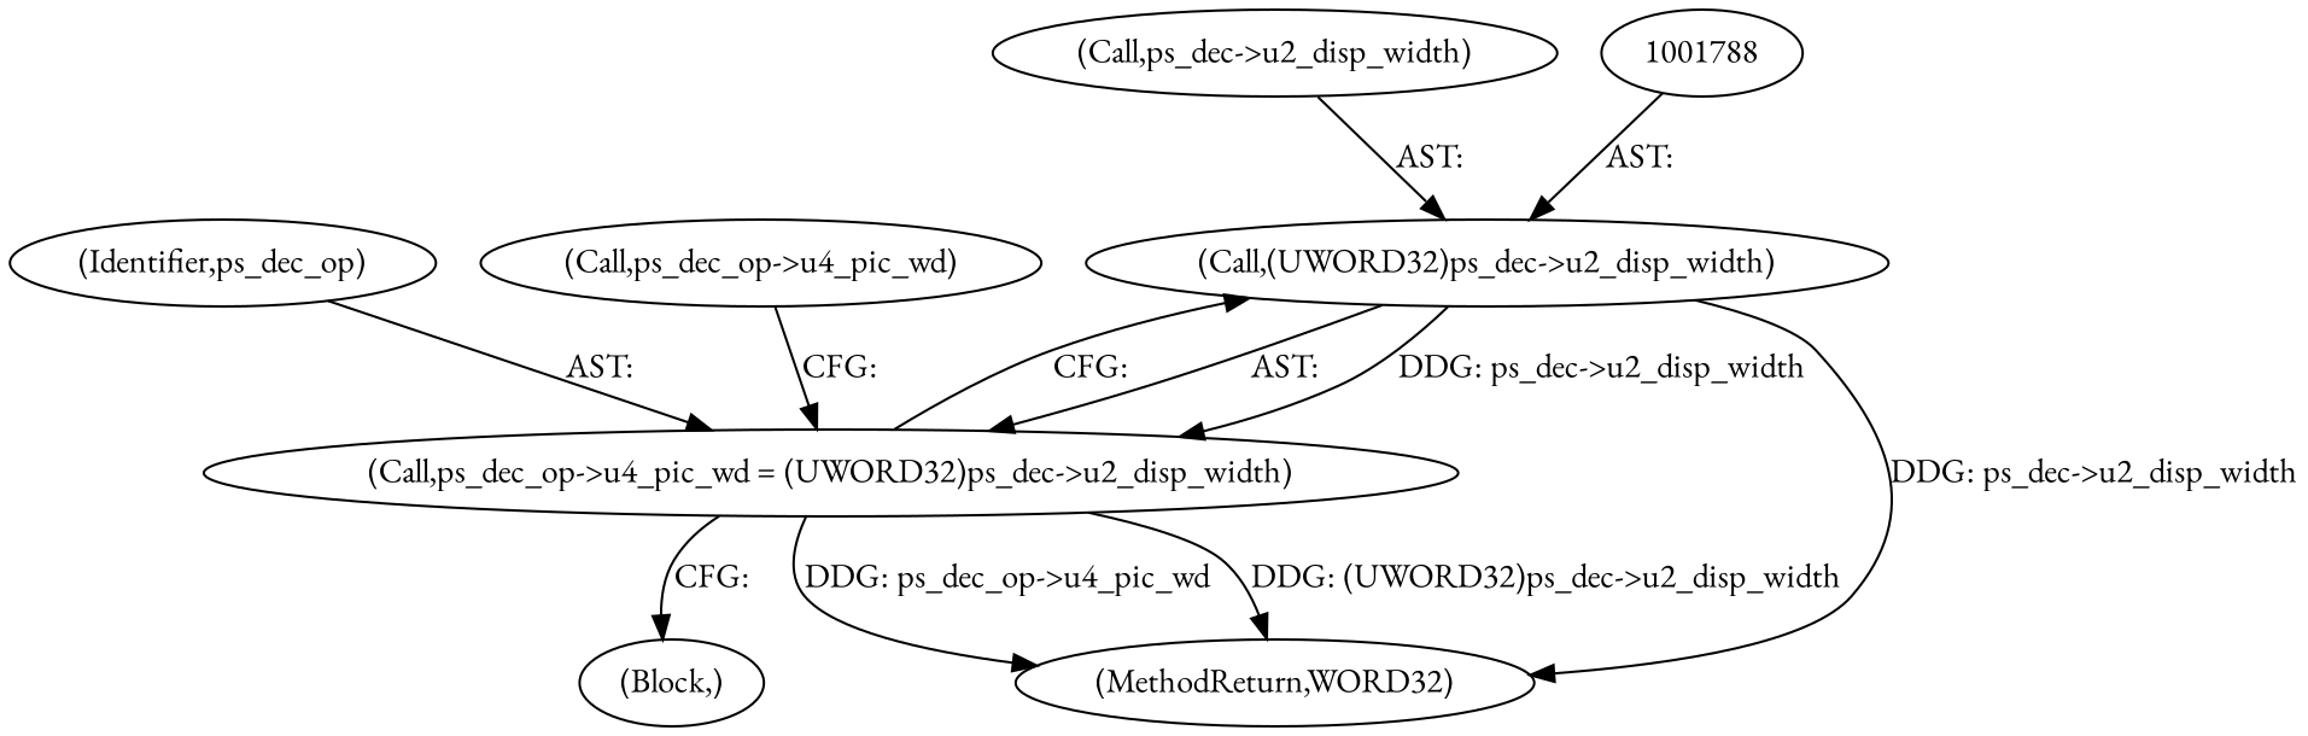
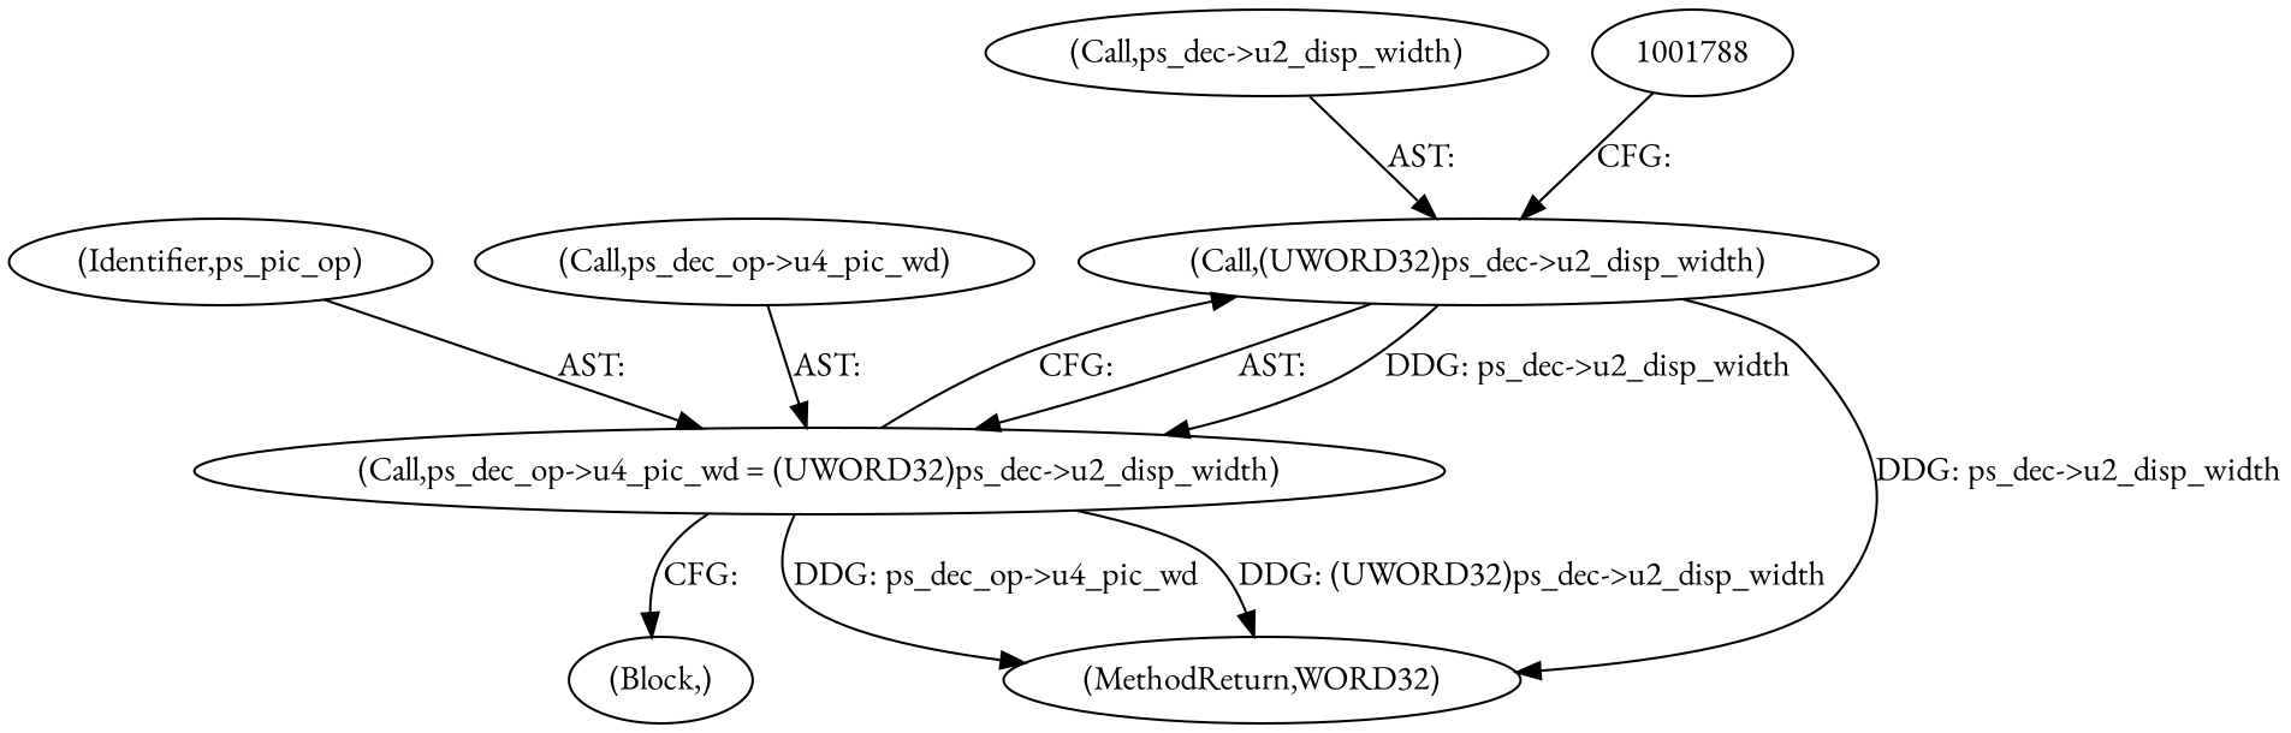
  digraph {
    fontname="EB Garamond"
    node [fontname="EB Garamond"]
    edge [fontname="EB Garamond"]
    n1 [label="(Call,(UWORD32)ps_dec->u2_disp_width)"]
    n2 [label="(Call,ps_dec_op->u4_pic_wd = (UWORD32)ps_dec->u2_disp_width)"]
    n3 [label="(MethodReturn,WORD32)"]
    n4 [label="(Block,)"]
    n5 [label="(Call,ps_dec->u2_disp_width)"]
-   n6 [label="(Identifier,ps_dec_op)"]
+   n6 [label="(Identifier,ps_pic_op)"]
    n7 [label="(Call,ps_dec_op->u4_pic_wd)"]
    1001788
    n1 -> n2 [label="AST: "]
    n1 -> n2 [label="DDG: ps_dec->u2_disp_width"]
    n1 -> n3 [label="DDG: ps_dec->u2_disp_width"]
    n2 -> n1 [label="CFG: "]
    n2 -> n3 [label="DDG: (UWORD32)ps_dec->u2_disp_width"]
    n2 -> n3 [label="DDG: ps_dec_op->u4_pic_wd"]
    n2 -> n4 [label="CFG: "]
    n5 -> n1 [label="AST: "]
    n6 -> n2 [label="AST: "]
-   n7 -> n2 [label="CFG: "]
-   1001788 -> n1 [label="AST: "]
+   n7 -> n2 [label="AST: "]
+   1001788 -> n1 [label="CFG: "]
  }
